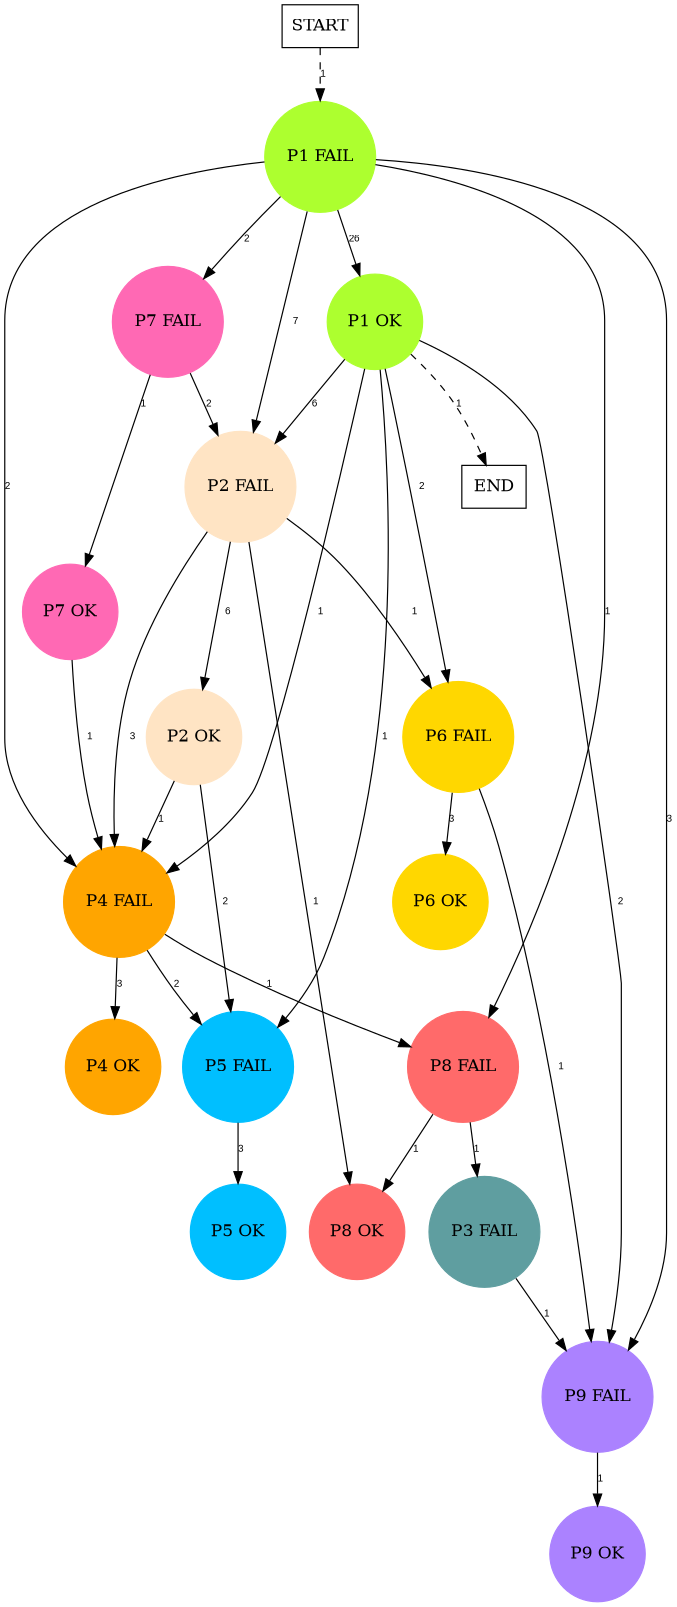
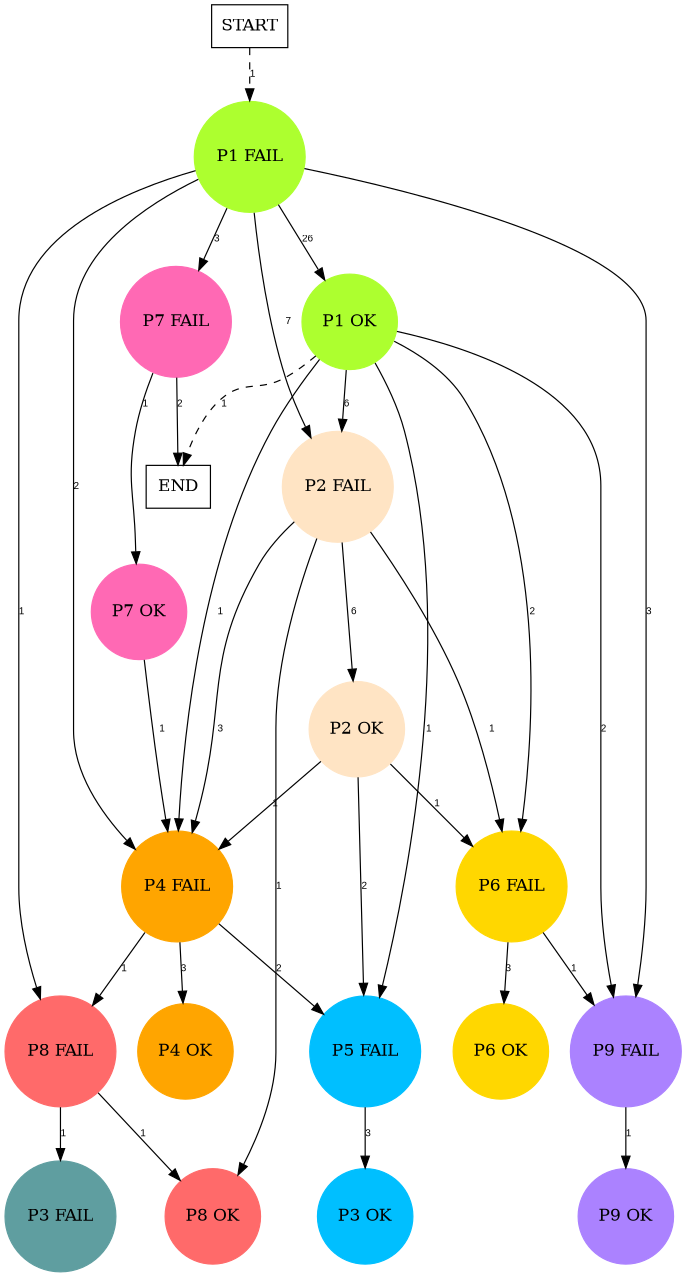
  digraph {
    node [color=hotpink shape=circle style=filled]
    edge [fontname=Arial fontsize=8 labelfloat=false]
    "P7 FAIL"
    "P1 FAIL" [color=greenyellow]
    "P1 OK" [color=greenyellow]
    "P2 FAIL" [color=bisque]
    "P4 FAIL" [color=orange]
    "P9 FAIL" [color=mediumpurple1]
    "P8 FAIL" [color=indianred1]
    "P7 OK"
    "P6 FAIL" [color=gold]
    "P5 FAIL" [color=deepskyblue]
    END [color=black fillcolor=white shape=box]
    "P2 OK" [color=bisque]
    "P8 OK" [color=indianred1]
    "P4 OK" [color=orange]
    "P6 OK" [color=gold]
    "P9 OK" [color=mediumpurple1]
    "P3 FAIL" [color=cadetblue]
-   "P5 OK" [color=deepskyblue]
+   "P5 OK" [color=deepskyblue label="P3 OK"]
    START [color=black fillcolor=white shape=box]
-   "P7 FAIL" -> "P2 FAIL" [label=2]
+   "P7 FAIL" -> END [label=2]
    "P7 FAIL" -> "P7 OK" [label=1]
-   "P1 FAIL" -> "P7 FAIL" [label=2]
+   "P1 FAIL" -> "P7 FAIL" [label=3]
    "P1 FAIL" -> "P1 OK" [label=26]
    "P1 FAIL" -> "P2 FAIL" [label=7]
    "P1 FAIL" -> "P4 FAIL" [label=2]
    "P1 FAIL" -> "P9 FAIL" [label=3]
    "P1 FAIL" -> "P8 FAIL" [label=1]
    "P1 OK" -> "P2 FAIL" [label=6]
    "P1 OK" -> "P4 FAIL" [label=1]
    "P1 OK" -> "P9 FAIL" [label=2]
    "P1 OK" -> "P6 FAIL" [label=2]
    "P1 OK" -> "P5 FAIL" [label=1]
    "P1 OK" -> END [label=1 style=dashed]
    "P2 FAIL" -> "P4 FAIL" [label=3]
    "P2 FAIL" -> "P6 FAIL" [label=1]
    "P2 FAIL" -> "P2 OK" [label=6]
    "P2 FAIL" -> "P8 OK" [label=1]
    "P4 FAIL" -> "P8 FAIL" [label=1]
    "P4 FAIL" -> "P5 FAIL" [label=2]
    "P4 FAIL" -> "P4 OK" [label=3]
    "P9 FAIL" -> "P9 OK" [label=1]
    "P8 FAIL" -> "P8 OK" [label=1]
    "P8 FAIL" -> "P3 FAIL" [label=1]
    "P7 OK" -> "P4 FAIL" [label=1]
    "P6 FAIL" -> "P9 FAIL" [label=1]
    "P6 FAIL" -> "P6 OK" [label=3]
    "P5 FAIL" -> "P5 OK" [label=3]
    "P2 OK" -> "P4 FAIL" [label=1]
+   "P2 OK" -> "P6 FAIL" [label=1]
    "P2 OK" -> "P5 FAIL" [label=2]
-   "P3 FAIL" -> "P9 FAIL" [label=1]
    START -> "P1 FAIL" [label=1 style=dashed]
  }
